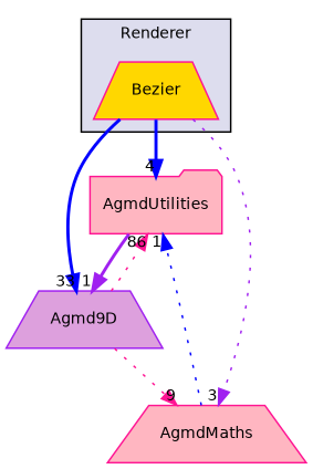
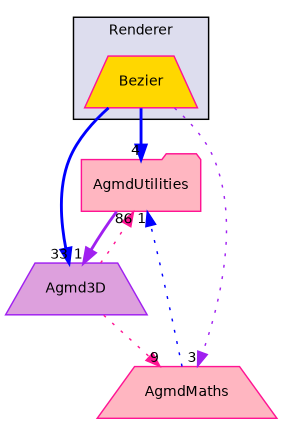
  digraph {
    compound=true
    node [color=deeppink fillcolor=lightpink fontname=Helvetica fontsize=10 shape=trapezium style=filled]
    edge [color=blue headlabel=1 labeldistance=1.5 labelfontname=Helvetica labelfontsize=10 style=dotted]
    n1 [fillcolor=gold label=Bezier pencolor=black]
    n2 [label=AgmdUtilities shape=folder]
-   n3 [color=purple fillcolor=plum label=Agmd9D]
+   n3 [color=purple fillcolor=plum label=Agmd3D]
    n4 [label=AgmdMaths]
    subgraph cluster_1 {
      bgcolor="#ddddee"
      fontname=Helvetica
      fontsize=10
      label=Renderer
      pencolor=black
      n1
    }
    n1 -> n2 [headlabel=4 style=bold]
    n1 -> n3 [headlabel=33 style=bold]
    n1 -> n4 [color=purple headlabel=3]
    n2 -> n3 [color=purple style=bold]
    n3 -> n2 [color=deeppink headlabel=86]
    n3 -> n4 [color=deeppink headlabel=9]
    n4 -> n2
  }
